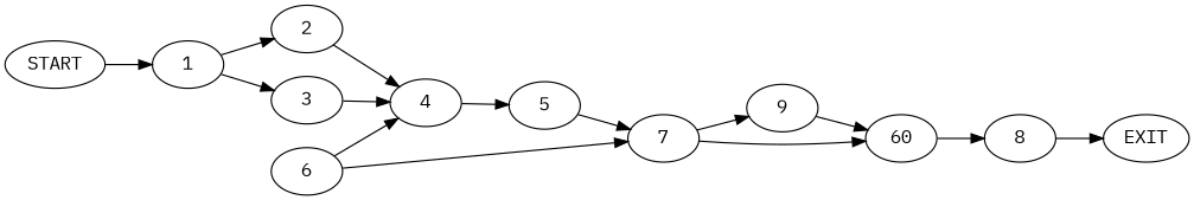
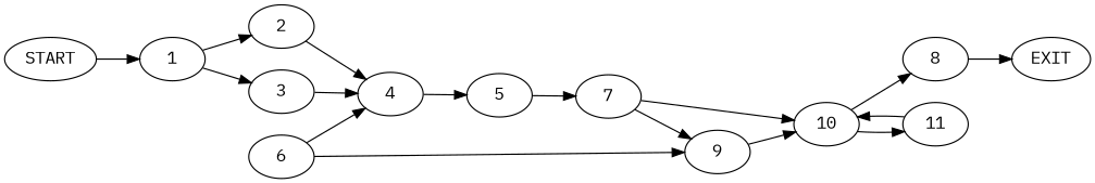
  digraph {
    fontname="IBM Plex Mono"
    rankdir=LR
    node [fontname="IBM Plex Mono"]
    edge [fontname="IBM Plex Mono"]
    n1 [label=START]
    1
    2
    3
    n5 [label=EXIT]
    4
    5
    7
    6
    9
-   10 [label=60]
+   10
    8
+   11
    n1 -> 1
    1 -> 2
    1 -> 3
    2 -> 4
    3 -> 4
    4 -> 5
    5 -> 7
    7 -> 9
    7 -> 10
    6 -> 4
-   6 -> 7
+   6 -> 9
    9 -> 10
    10 -> 8
+   10 -> 11
    8 -> n5
+   11 -> 10
  }
